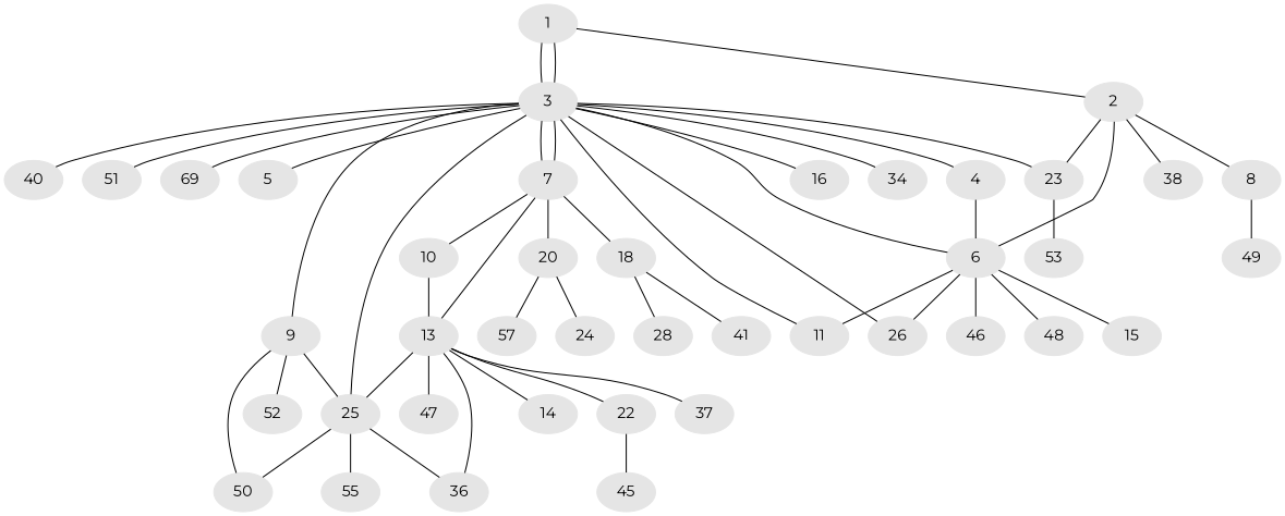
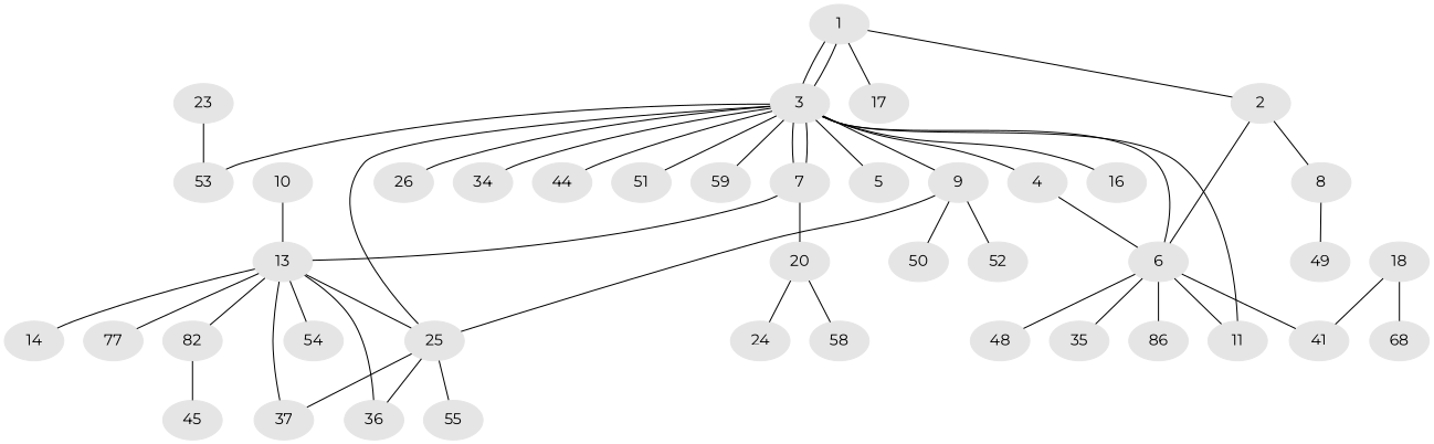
  graph {
    fontname=Montserrat
    node [color=gray90 fontname=Montserrat style=filled]
    edge [fontname=Montserrat]
    1 [super="+35"]
    2 [super="+39"]
    3 [super="+27"]
+   17
    6 [super="+43"]
    8
    23 [super="+40"]
-   38
    4 [super="+30"]
    5
    7 [super="+12"]
    9 [super="+42"]
    11
    16
    25 [super="+31"]
    26 [super="+32"]
    34
-   44 [label=40]
+   44
    51
-   59 [label=69]
-   15
-   46
+   59
+   15 [label=35]
+   46 [label=86]
    48
    n24 [label=49]
    53
    10
    13 [super="+21"]
    18 [super="+29"]
    20 [super="+33"]
    50
    52
    36 [super="+49"]
    55
    14
-   22 [super="+56"]
+   22 [super="+56" label=82]
    37
-   47
-   28
+   47 [label=77]
+   54
+   28 [label=68]
    41
    24
-   57
+   57 [label=58]
    45
    1 -- 2
    1 -- 3
    1 -- 3
+   1 -- 17
    2 -- 6
    2 -- 8
-   2 -- 23
-   2 -- 38
    3 -- 6
-   3 -- 23
+   3 -- 53
    3 -- 4
    3 -- 5
    3 -- 7
    3 -- 7
    3 -- 9
    3 -- 11
    3 -- 16
    3 -- 25 [weight=2]
    3 -- 26
    3 -- 34
    3 -- 44
    3 -- 51
    3 -- 59
    6 -- 11
-   6 -- 26
+   6 -- 41
    6 -- 15
    6 -- 46
    6 -- 48
    8 -- n24
    23 -- 53
    4 -- 6
-   7 -- 10
    7 -- 13
-   7 -- 18
    7 -- 20
    9 -- 25
    9 -- 50
    9 -- 52
-   25 -- 50
+   25 -- 37
    25 -- 36
    25 -- 55
    10 -- 13
    13 -- 25
    13 -- 36
    13 -- 14
    13 -- 22
    13 -- 37
    13 -- 47
+   13 -- 54
    18 -- 28
    18 -- 41
    20 -- 24
    20 -- 57
    22 -- 45
  }
